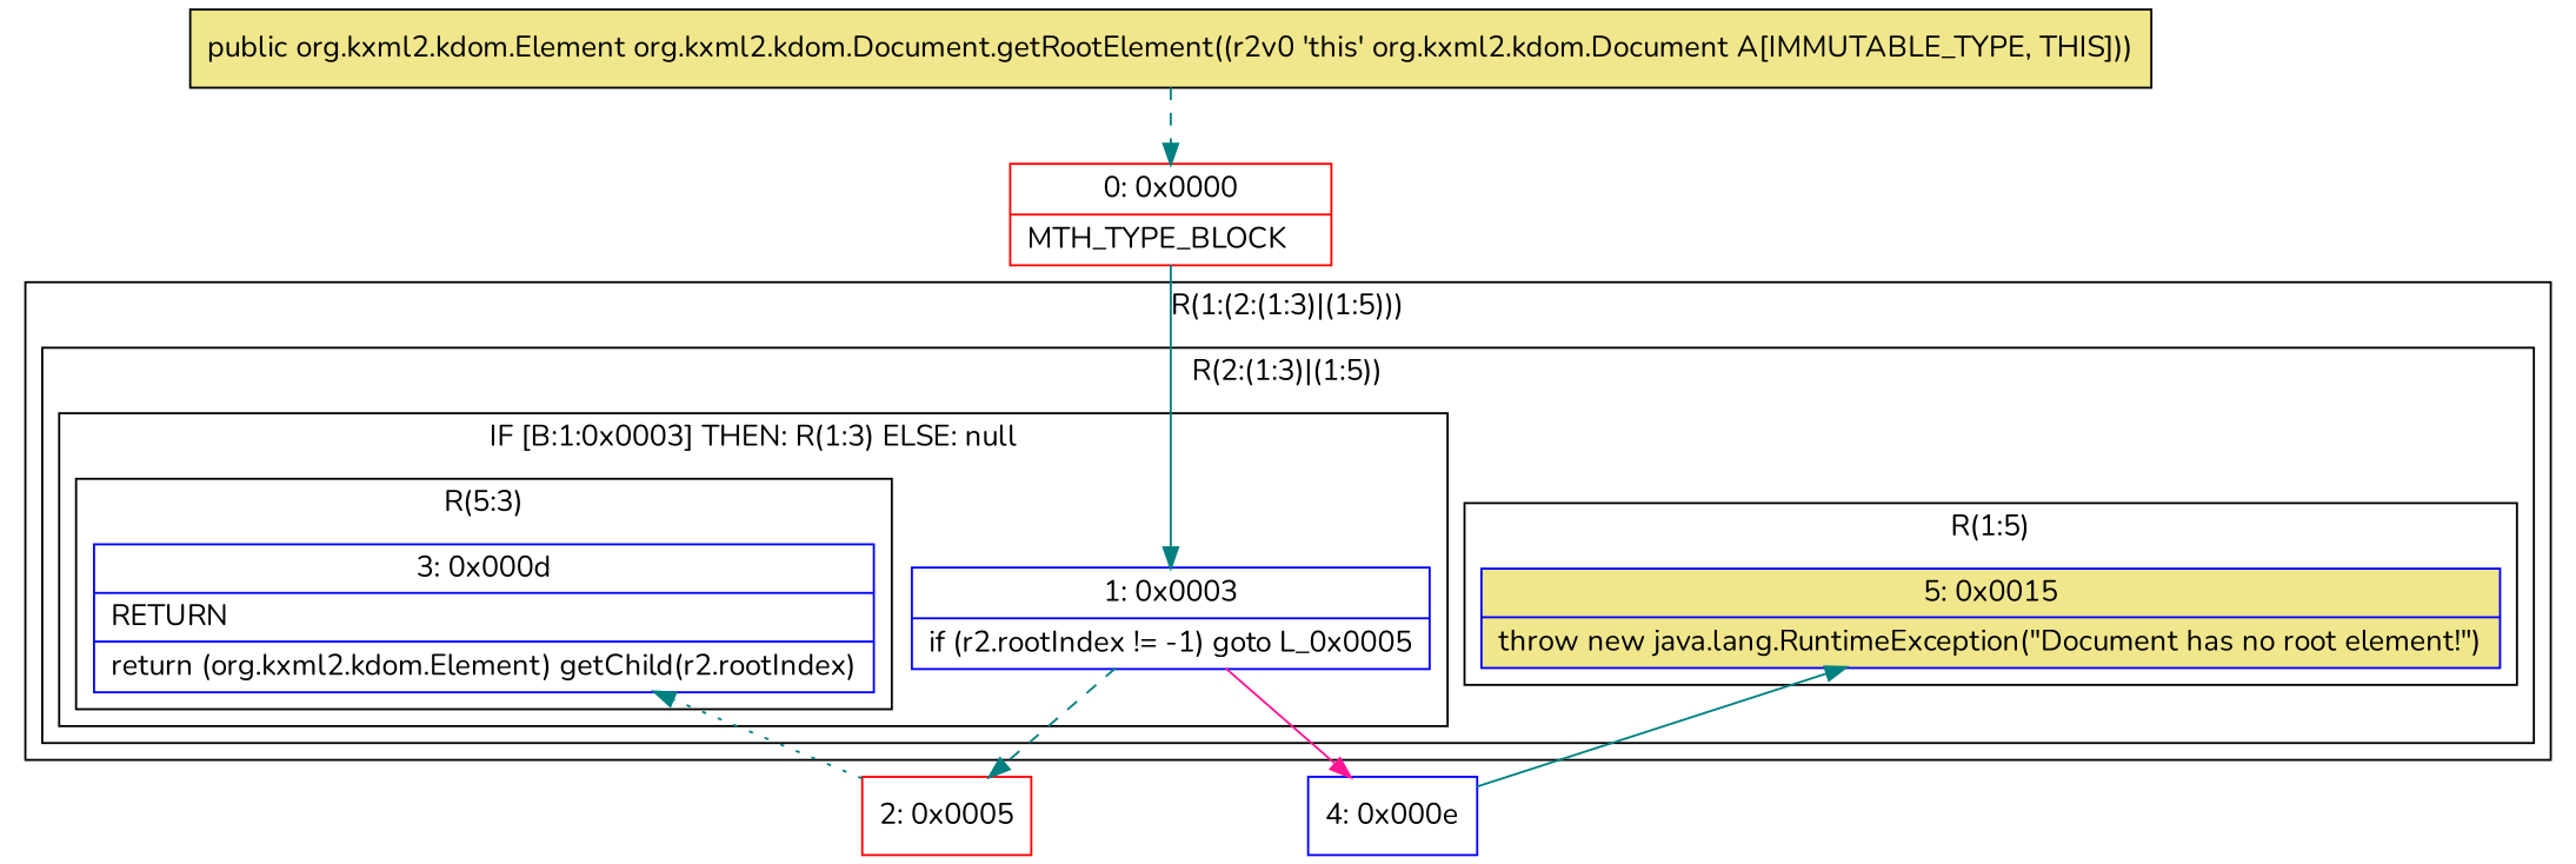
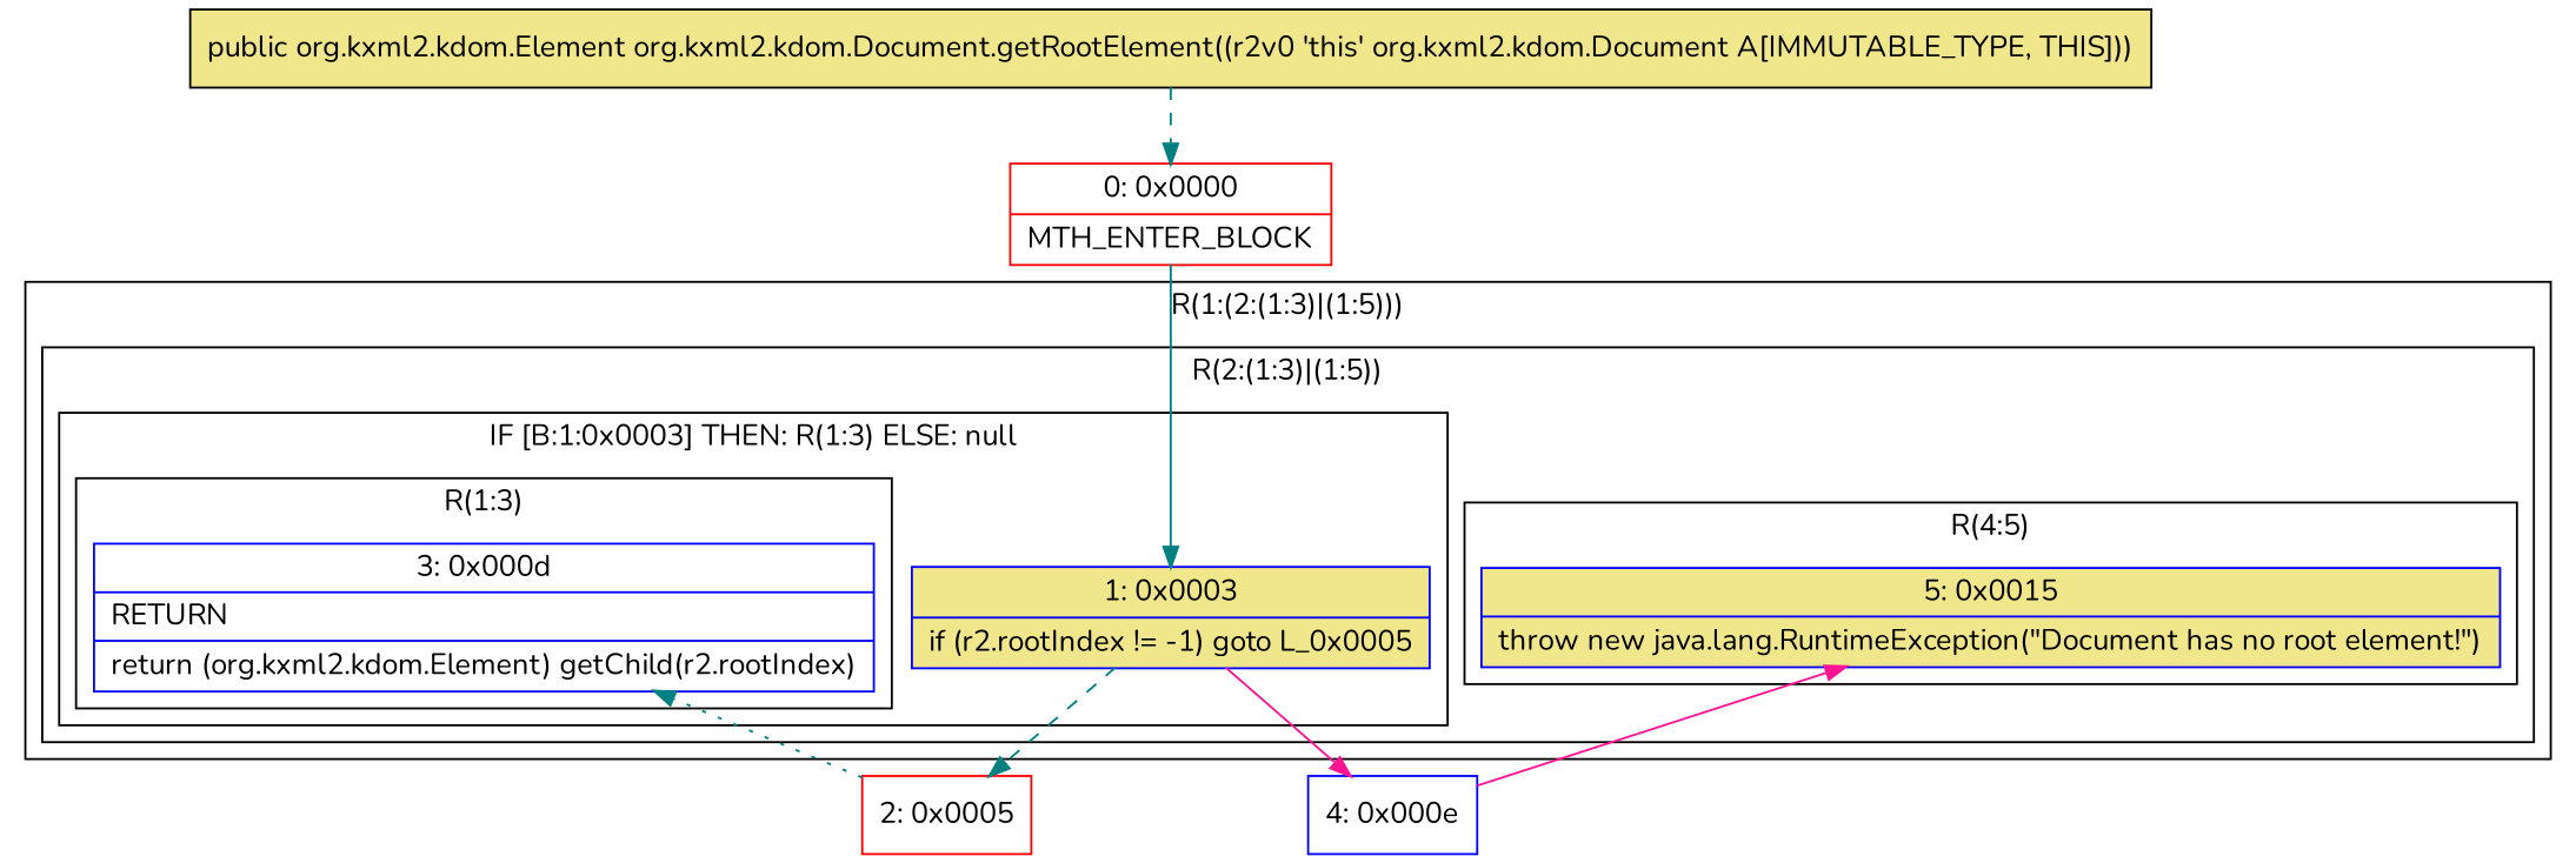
  digraph {
    fontname=Nunito
    node [color=blue fillcolor=white fontname=Nunito shape=record style=filled]
    edge [color=teal fontname=Nunito style=solid]
    n1 [label="{3\:\ 0x000d|RETURN\l|return (org.kxml2.kdom.Element) getChild(r2.rootIndex)\l}"]
-   n2 [label="{1\:\ 0x0003|if (r2.rootIndex != \-1) goto L_0x0005\l}"]
+   n2 [fillcolor=khaki label="{1\:\ 0x0003|if (r2.rootIndex != \-1) goto L_0x0005\l}"]
    n3 [fillcolor=khaki label="{5\:\ 0x0015|throw new java.lang.RuntimeException(\"Document has no root element!\")\l}"]
    n4 [color=red label="{2\:\ 0x0005}"]
    n5 [label="{4\:\ 0x000e}"]
-   n6 [color=red label="{0\:\ 0x0000|MTH_TYPE_BLOCK\l}"]
+   n6 [color=red label="{0\:\ 0x0000|MTH_ENTER_BLOCK\l}"]
    n7 [fillcolor=khaki label="{public org.kxml2.kdom.Element org.kxml2.kdom.Document.getRootElement((r2v0 'this' org.kxml2.kdom.Document A[IMMUTABLE_TYPE, THIS])) }" color=""]
    subgraph cluster_1 {
      label="R(1:(2:(1:3)|(1:5)))"
      subgraph cluster_2 {
        label="R(2:(1:3)|(1:5))"
        subgraph cluster_3 {
          label="IF [B:1:0x0003] THEN: R(1:3) ELSE: null"
          n2
          subgraph cluster_4 {
-           label="R(5:3)"
+           label="R(1:3)"
            n1
          }
        }
        subgraph cluster_5 {
-         label="R(1:5)"
+         label="R(4:5)"
          n3
        }
      }
    }
    n2 -> n4 [style=dashed]
    n2 -> n5 [color=deeppink]
    n4 -> n1 [style=dotted]
-   n5 -> n3
+   n5 -> n3 [color=deeppink]
    n6 -> n2
    n7 -> n6 [style=dashed]
  }
